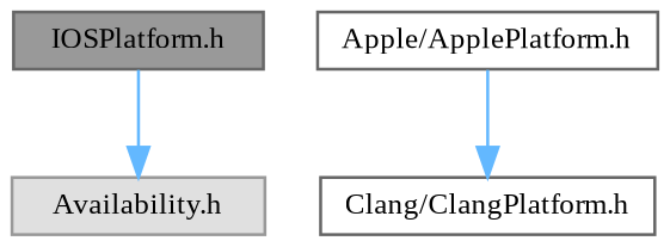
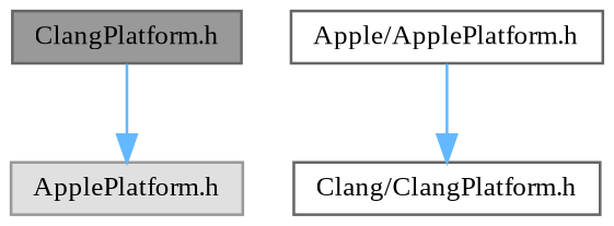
  digraph {
    fontname="Liberation Serif"
    node [color=grey40 fillcolor=white fontname="Liberation Serif" fontsize=10 shape=box style=filled]
    edge [color=steelblue1 fontname="Liberation Serif" fontsize=10 labelfontname=Helvetica labelfontsize=10 style=solid]
-   n1 [color=gray40 fillcolor=grey60 fontcolor=black height=0.2 label="IOSPlatform.h" width=0.4]
-   n2 [color=grey60 fillcolor="#E0E0E0" height=0.2 label="Availability.h" width=0.4]
+   n1 [color=gray40 fillcolor=grey60 fontcolor=black height=0.2 label="ClangPlatform.h" width=0.4]
+   n2 [color=grey60 fillcolor="#E0E0E0" height=0.2 label="ApplePlatform.h" width=0.4]
    n3 [height=0.2 label="Apple/ApplePlatform.h" width=0.4]
    n4 [height=0.2 label="Clang/ClangPlatform.h" width=0.4]
    n1 -> n2
    n3 -> n4
  }
